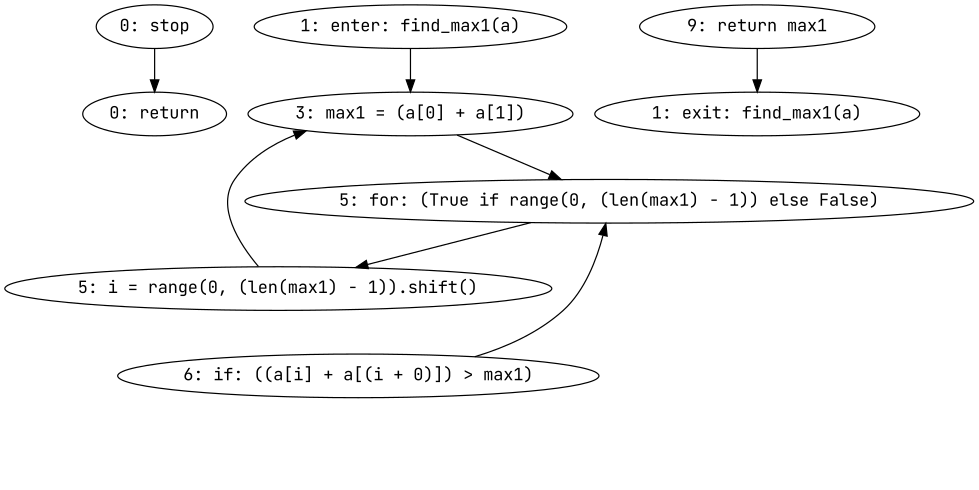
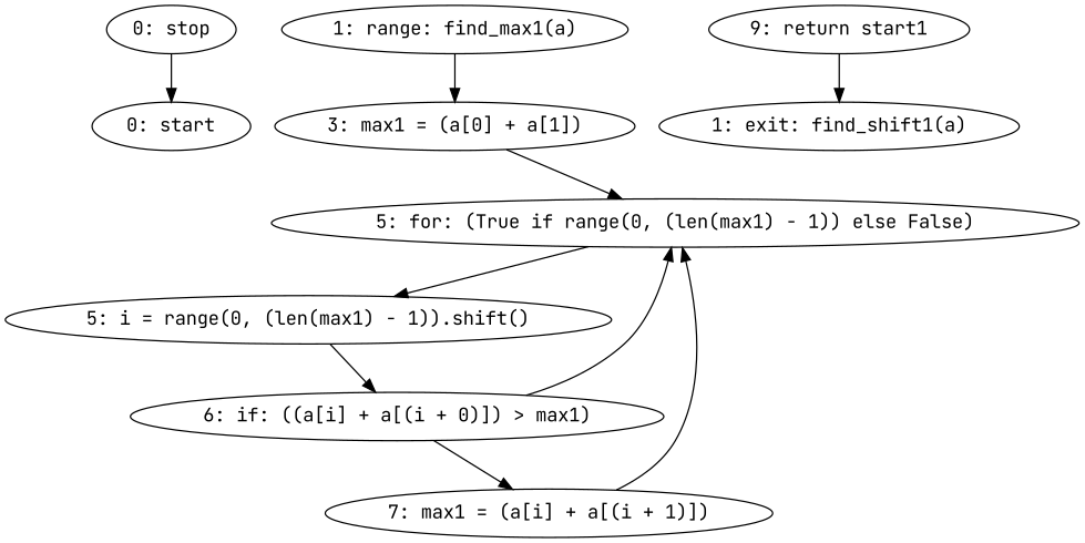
  strict digraph {
    fontname="JetBrains Mono"
    node [fontname="JetBrains Mono"]
    edge [fontname="JetBrains Mono"]
-   n1 [label="0: return"]
+   n1 [label="0: start"]
    n2 [label="0: stop"]
-   n3 [label="1: enter: find_max1(a)"]
+   n3 [label="1: range: find_max1(a)"]
    n4 [label="3: max1 = (a[0] + a[1])"]
    n5 [label="5: for: (True if range(0, (len(max1) - 1)) else False)"]
    n6 [label="5: i = range(0, (len(max1) - 1)).shift()"]
-   n7 [label="9: return max1"]
-   n8 [label="1: exit: find_max1(a)"]
+   n7 [label="9: return start1"]
+   n8 [label="1: exit: find_shift1(a)"]
    n9 [label="6: if: ((a[i] + a[(i + 0)]) > max1)"]
+   n10 [label="7: max1 = (a[i] + a[(i + 1)])"]
    n2 -> n1
    n3 -> n4
    n4 -> n5
    n5 -> n6
-   n6 -> n4
+   n6 -> n9
    n7 -> n8
    n9 -> n5
+   n9 -> n10
+   n10 -> n5
  }
